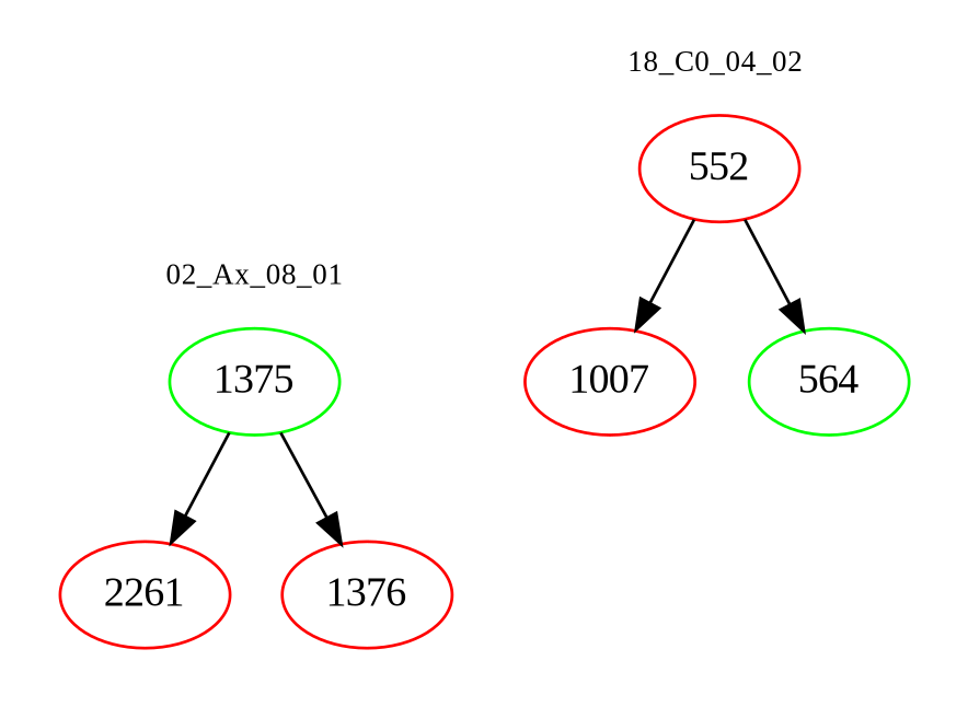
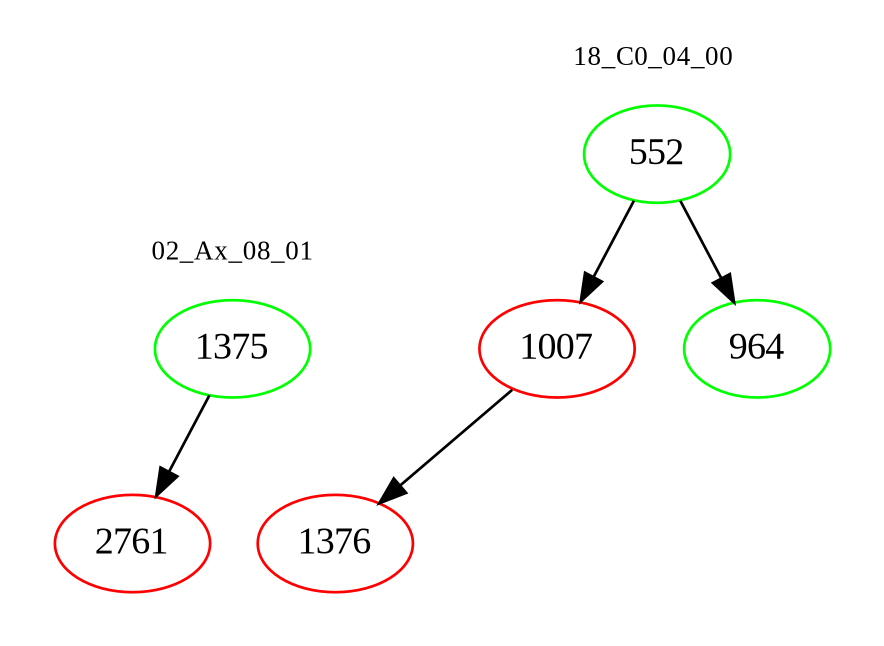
  digraph {
    fontname="Liberation Serif"
    node [color=green fontname="Liberation Serif"]
    edge [color=black fontname="Liberation Serif"]
    n1 [label=1375]
-   n2 [color=red label=2261]
+   n2 [color=red label=2761]
    n3 [color=red label=1376]
-   n4 [color=red label=552]
+   n4 [label=552]
    n5 [color=red label=1007]
-   n6 [label=564]
+   n6 [label=964]
    subgraph cluster_1 {
      color=white
      fontsize=10
      label="02_Ax_08_01"
      n1
      n2
      n3
    }
    subgraph cluster_2 {
      color=white
      fontsize=10
-     label="18_C0_04_02"
+     label="18_C0_04_00"
      n4
      n5
      n6
    }
    n1 -> n2
-   n1 -> n3
+   n5 -> n3
    n4 -> n5
    n4 -> n6
  }
